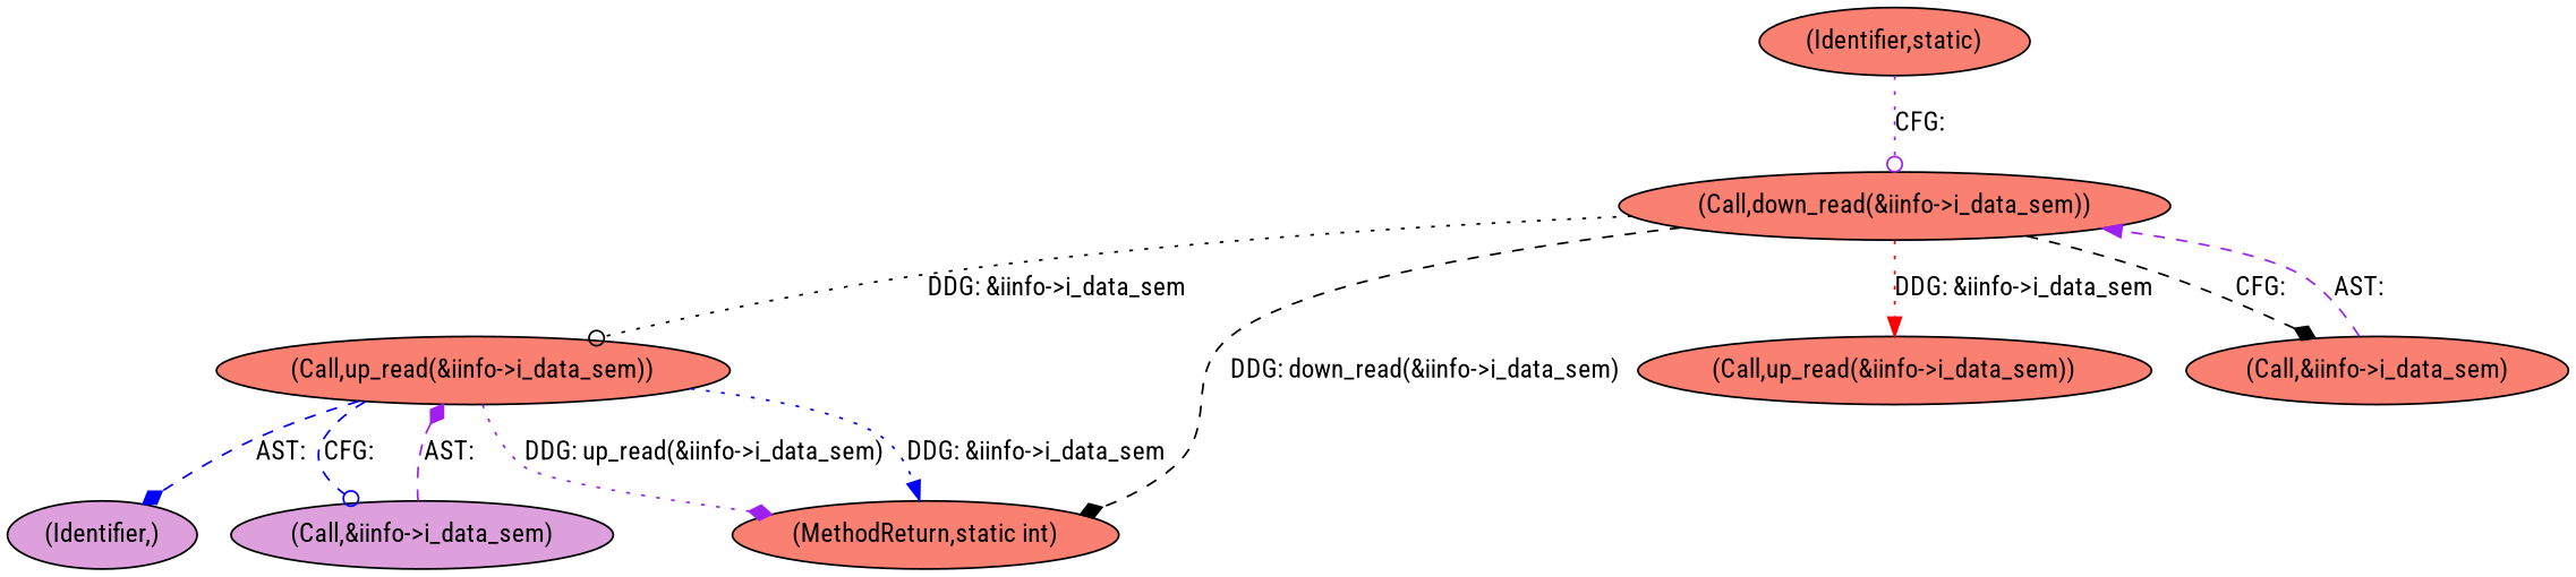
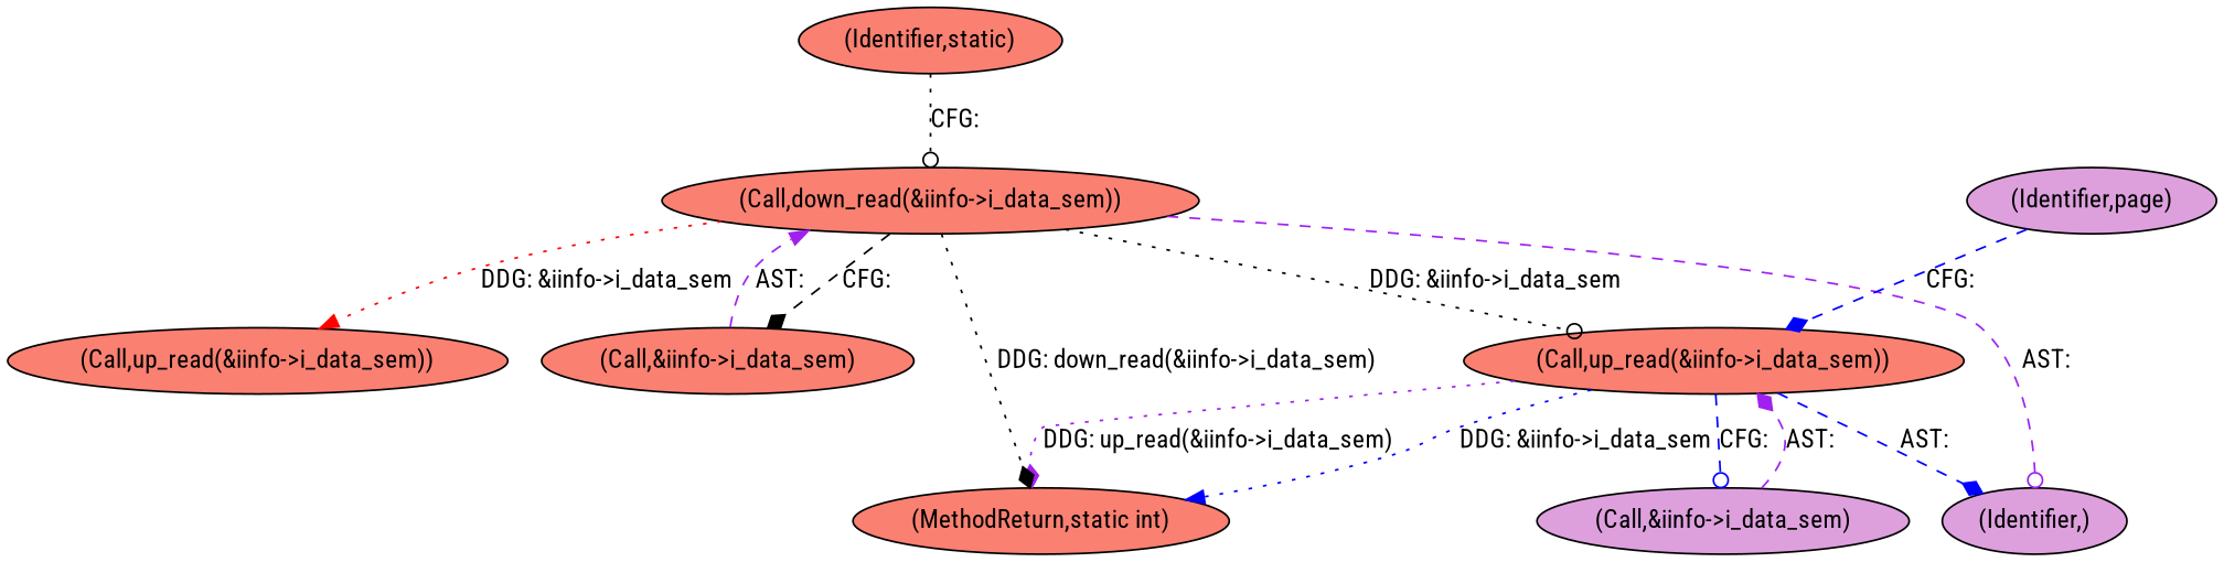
  digraph {
    fontname="Roboto Condensed"
    node [fillcolor=salmon fontname="Roboto Condensed" style=filled]
    edge [arrowhead=diamond color=blue fontname="Roboto Condensed" style=dashed]
    n1 [label="(Call,up_read(&iinfo->i_data_sem))"]
    n2 [fillcolor=plum label="(Identifier,)"]
    n3 [fillcolor=plum label="(Call,&iinfo->i_data_sem)"]
    n4 [label="(MethodReturn,static int)"]
    n5 [label="(Call,down_read(&iinfo->i_data_sem))"]
    n6 [label="(Call,up_read(&iinfo->i_data_sem))"]
    n7 [label="(Call,&iinfo->i_data_sem)"]
    n8 [label="(Identifier,static)"]
+   n9 [fillcolor=plum label="(Identifier,page)"]
    n1 -> n2 [label="AST: "]
    n1 -> n3 [arrowhead=odot label="CFG: "]
    n1 -> n4 [color=purple label="DDG: up_read(&iinfo->i_data_sem)" style=dotted]
    n1 -> n4 [arrowhead=normal label="DDG: &iinfo->i_data_sem" style=dotted]
    n3 -> n1 [color=purple label="AST: "]
    n5 -> n1 [arrowhead=odot color=black label="DDG: &iinfo->i_data_sem" style=dotted]
-   n5 -> n4 [color=black label="DDG: down_read(&iinfo->i_data_sem)"]
+   n5 -> n2 [arrowhead=odot color=purple label="AST: "]
+   n5 -> n4 [color=black label="DDG: down_read(&iinfo->i_data_sem)" style=dotted]
    n5 -> n6 [arrowhead=normal color=red label="DDG: &iinfo->i_data_sem" style=dotted]
    n5 -> n7 [color=black label="CFG: "]
    n7 -> n5 [arrowhead=normal color=purple label="AST: "]
-   n8 -> n5 [arrowhead=odot color=purple label="CFG: " style=dotted]
+   n8 -> n5 [arrowhead=odot color=black label="CFG: " style=dotted]
+   n9 -> n1 [label="CFG: "]
  }
